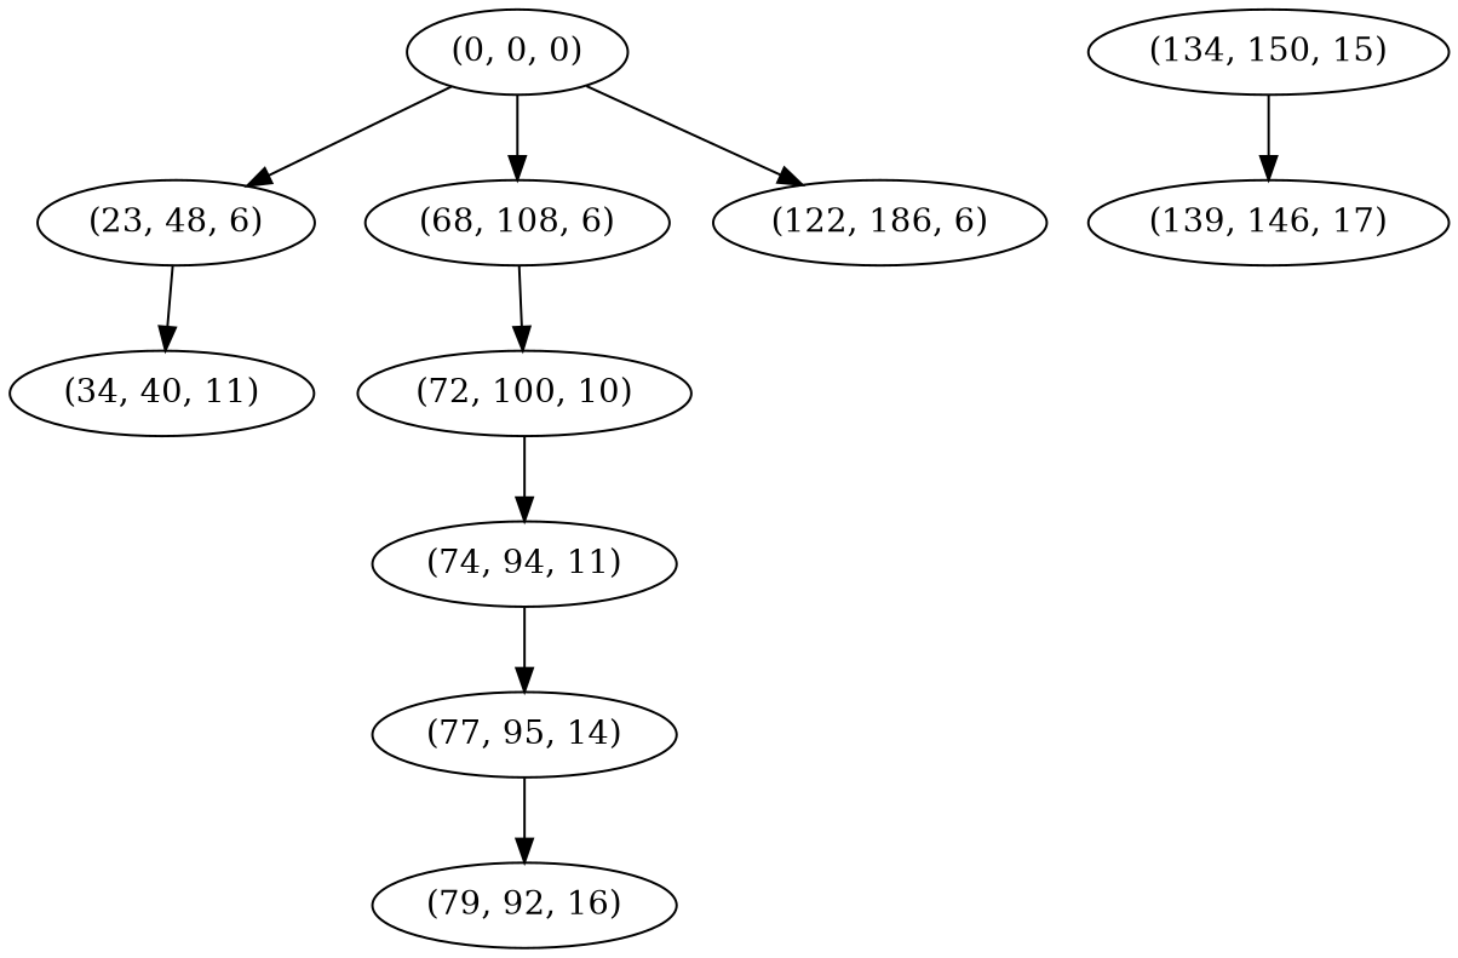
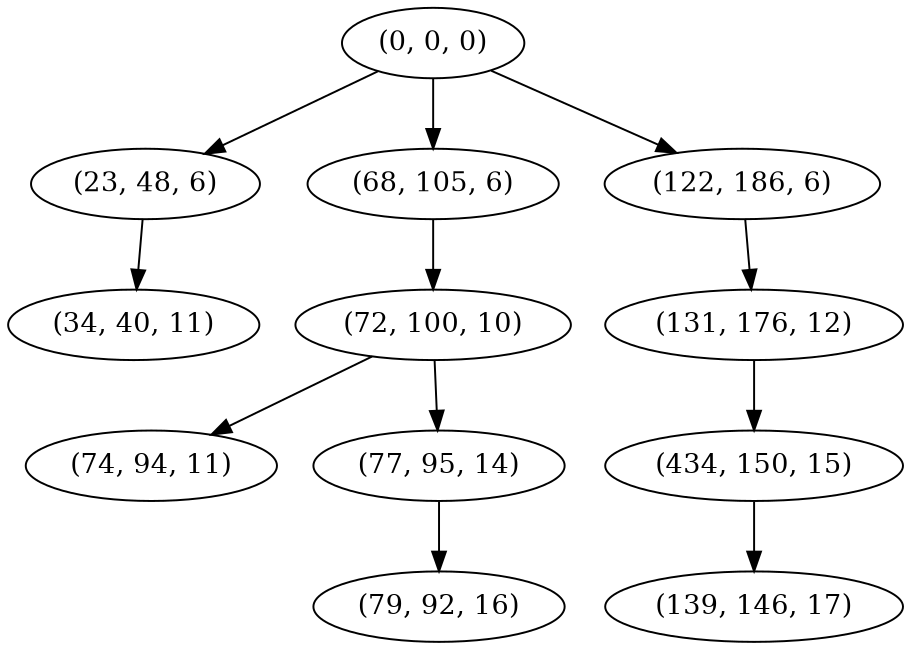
  digraph {
    "(0, 0, 0)"
    "(23, 48, 6)"
-   "(68, 108, 6)"
+   "(68, 108, 6)" [label="(68, 105, 6)"]
    "(122, 186, 6)"
    "(34, 40, 11)"
    "(72, 100, 10)"
+   "(131, 176, 12)"
    n8 [label="(74, 94, 11)"]
    "(77, 95, 14)"
    "(79, 92, 16)"
-   "(134, 150, 15)"
+   "(134, 150, 15)" [label="(434, 150, 15)"]
    "(139, 146, 17)"
    "(0, 0, 0)" -> "(23, 48, 6)"
    "(0, 0, 0)" -> "(68, 108, 6)"
    "(0, 0, 0)" -> "(122, 186, 6)"
    "(23, 48, 6)" -> "(34, 40, 11)"
    "(68, 108, 6)" -> "(72, 100, 10)"
+   "(122, 186, 6)" -> "(131, 176, 12)"
    "(72, 100, 10)" -> n8
-   n8 -> "(77, 95, 14)"
+   "(131, 176, 12)" -> "(134, 150, 15)"
+   "(72, 100, 10)" -> "(77, 95, 14)"
    "(77, 95, 14)" -> "(79, 92, 16)"
    "(134, 150, 15)" -> "(139, 146, 17)"
  }
